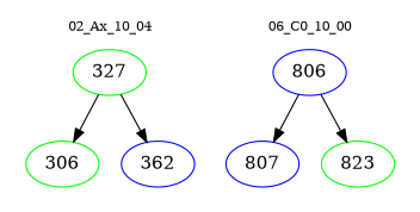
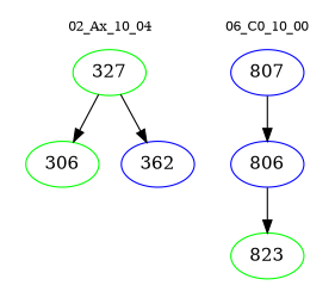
  digraph {
    node [color=green]
    edge [color=black]
    n1 [label=327]
    n2 [label=306]
    n3 [color=blue label=362]
    n4 [color=blue label=806]
    n5 [color=blue label=807]
    n6 [label=823]
    subgraph cluster_1 {
      color=white
      fontsize=10
      label="02_Ax_10_04"
      n1
      n2
      n3
    }
    subgraph cluster_2 {
      color=white
      fontsize=10
      label="06_C0_10_00"
      n4
      n5
      n6
    }
    n1 -> n2
    n1 -> n3
-   n4 -> n5
+   n5 -> n4
    n4 -> n6
  }
